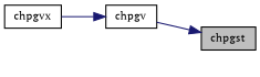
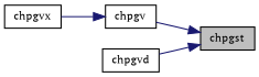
  digraph {
    fontname="PT Serif"
    rankdir=RL
    node [color=black fillcolor=white fontname="PT Serif" fontsize=10 shape=record style=filled]
    edge [color=midnightblue dir=back fontname="PT Serif" fontsize=10 labelfontname=Helvetica labelfontsize=10 style=solid]
    n1 [fillcolor=grey75 fontcolor=black height=0.2 label=chpgst width=0.4]
    n2 [height=0.2 label=chpgv width=0.4]
+   n3 [height=0.2 label=chpgvd width=0.4]
    n4 [height=0.2 label=chpgvx width=0.4]
    n1 -> n2
+   n1 -> n3
    n2 -> n4
  }
